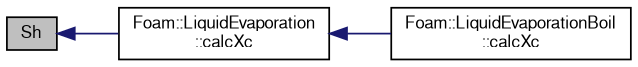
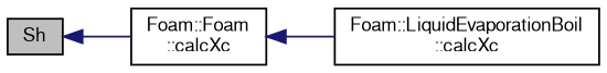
  digraph {
    rankdir=LR
    node [color=black fontname=FreeSans fontsize=10 shape=record]
    edge [color=midnightblue dir=back fontname=FreeSans fontsize=10 labelfontname=FreeSans labelfontsize=10 style=solid]
    n1 [fillcolor=grey75 fontcolor=black height=0.2 label=Sh style=filled width=0.4]
-   n2 [height=0.2 label="Foam::LiquidEvaporation\l::calcXc" width=0.4]
+   n2 [height=0.2 label="Foam::Foam\l::calcXc" width=0.4]
    n3 [height=0.2 label="Foam::LiquidEvaporationBoil\l::calcXc" width=0.4]
    n1 -> n2
    n2 -> n3
  }
